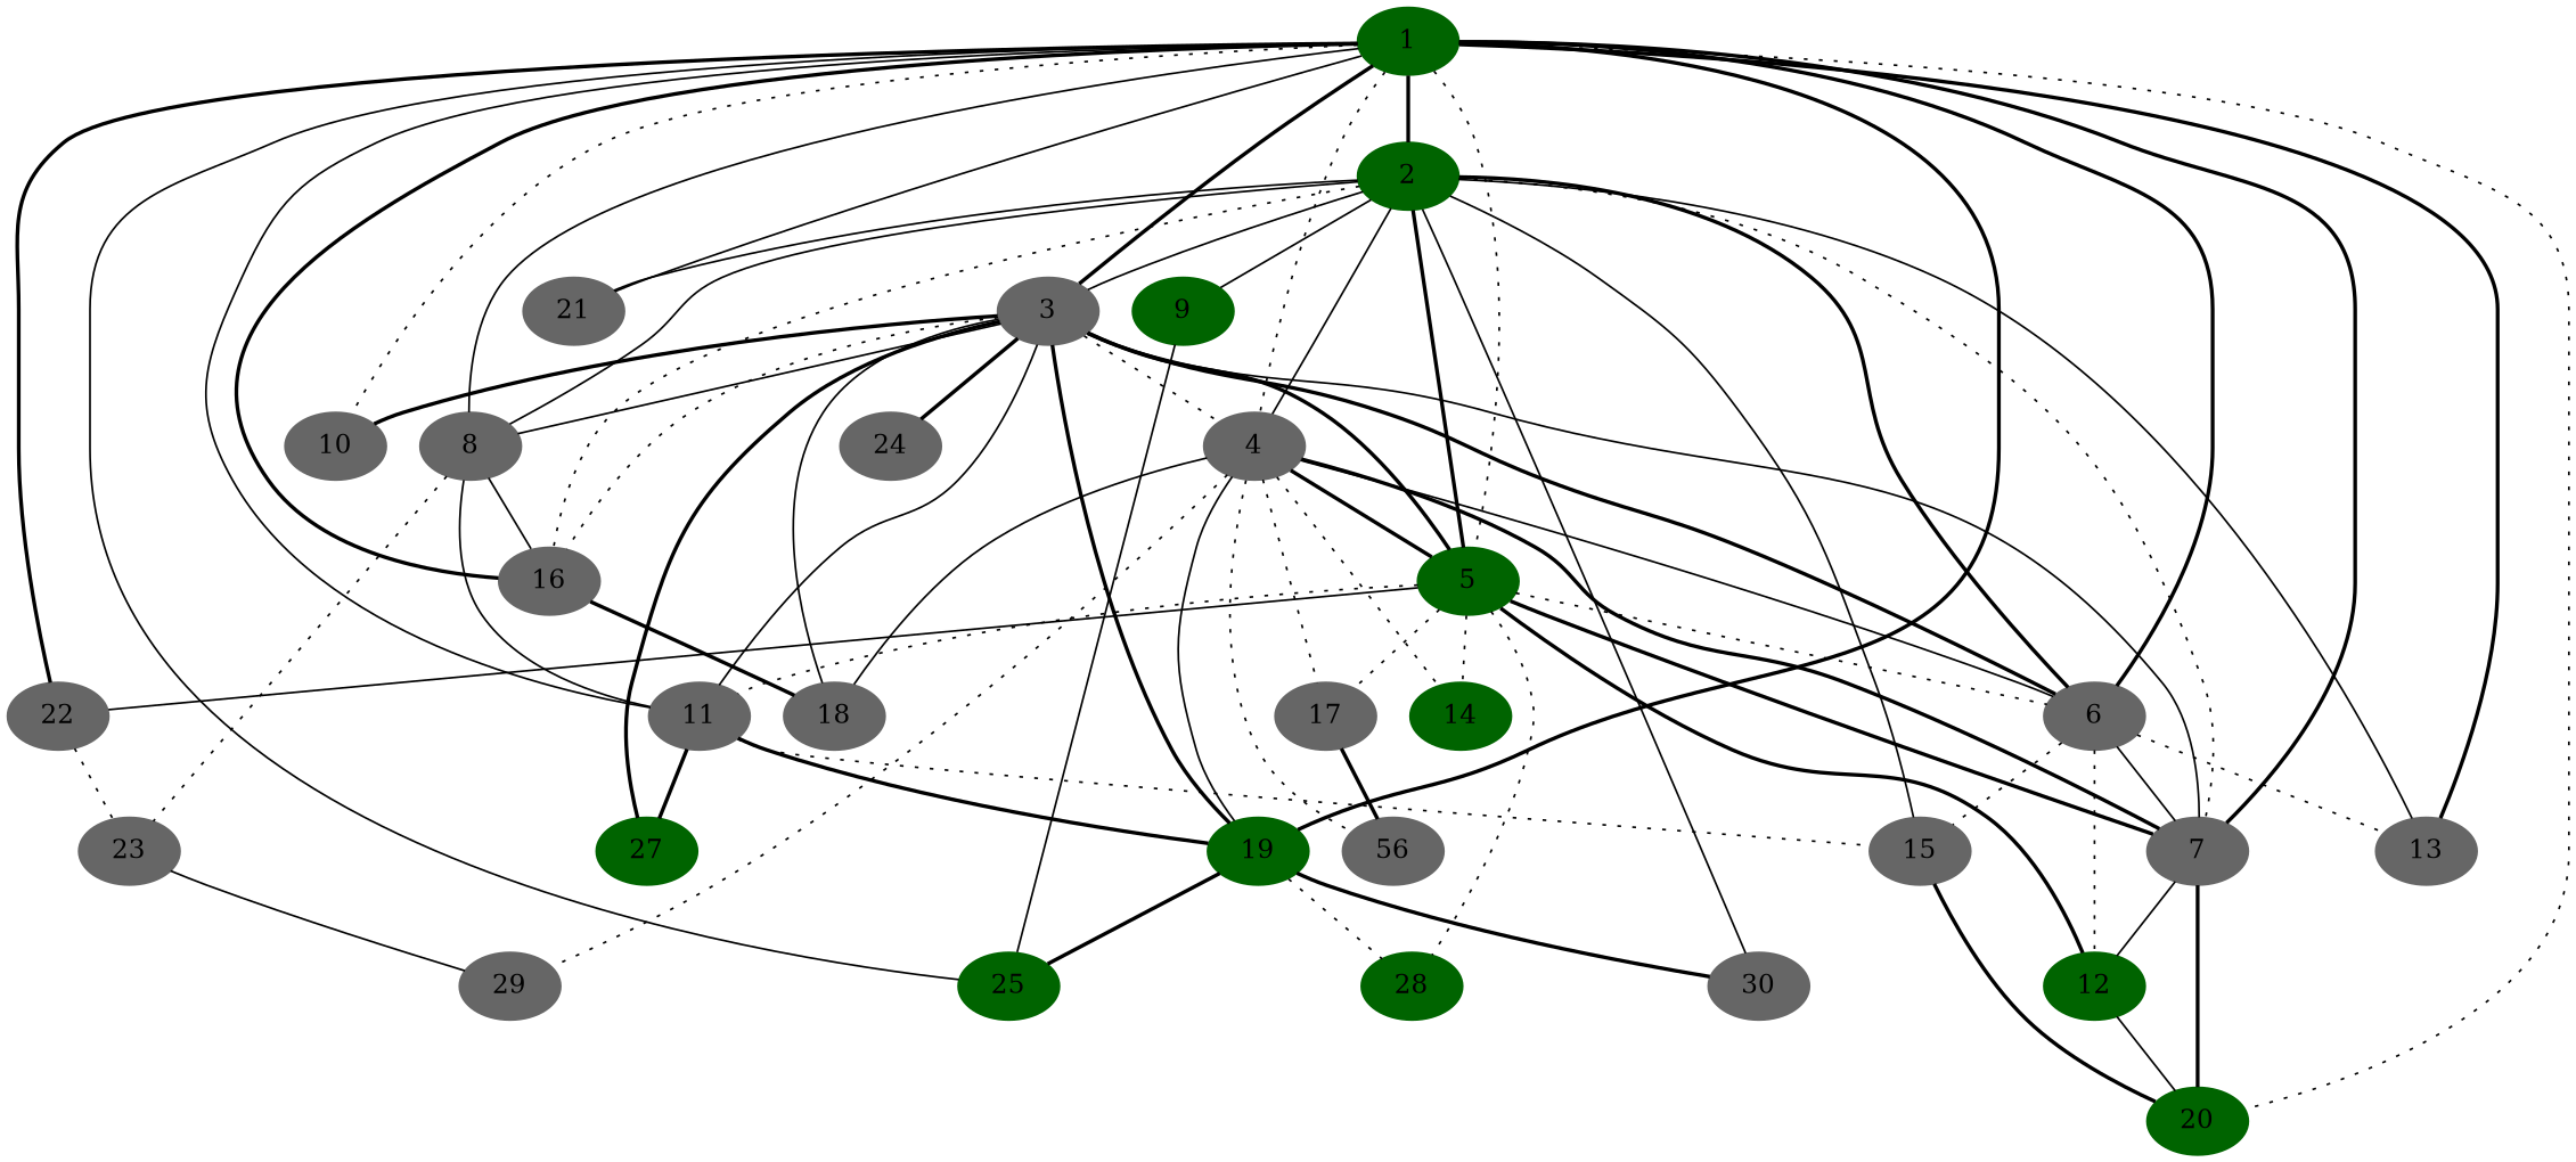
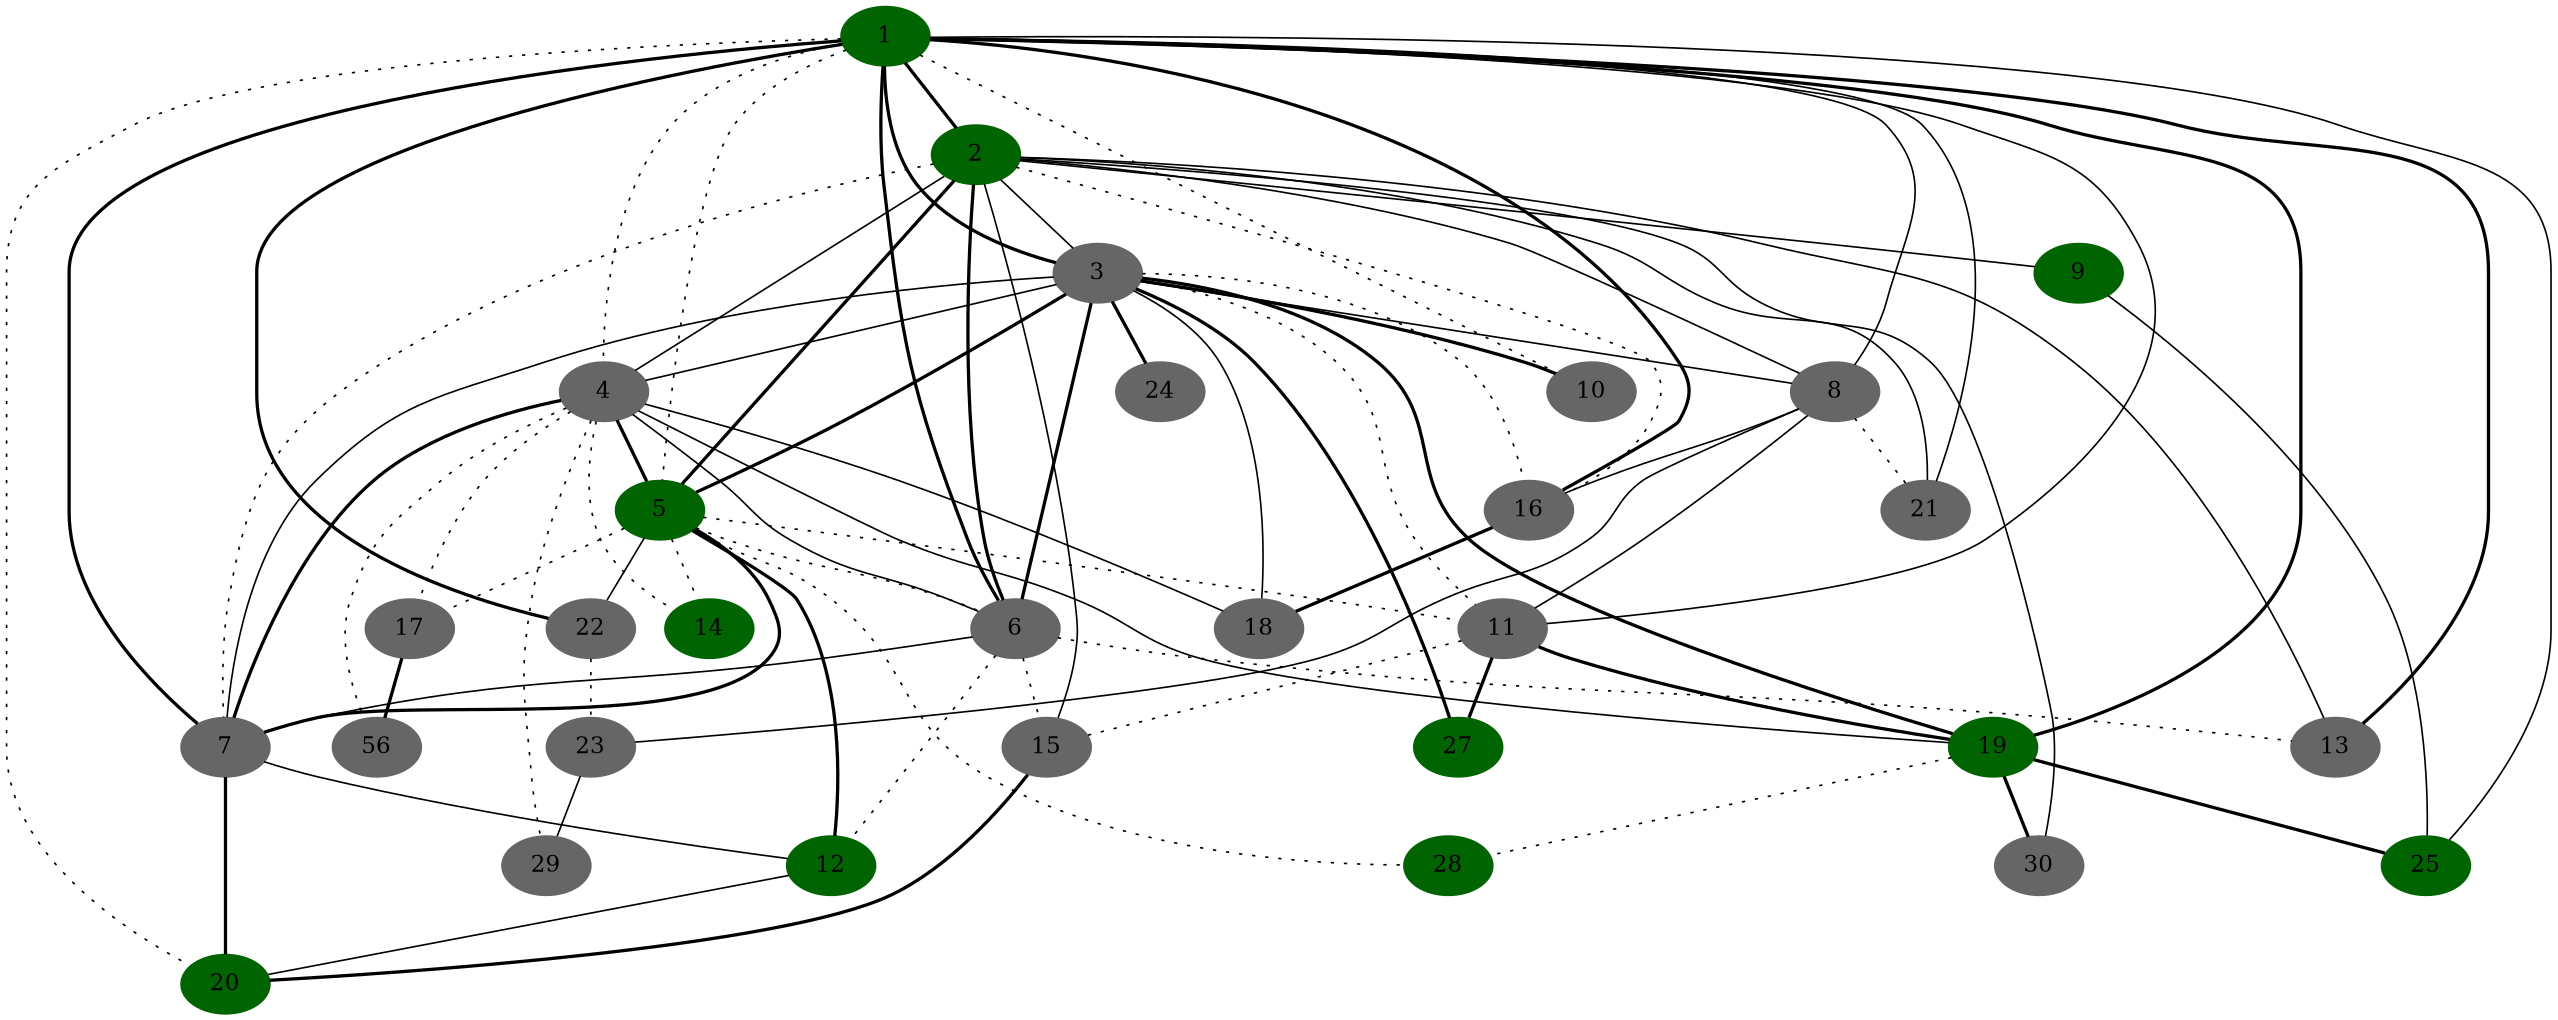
  graph {
    node [color=gray40 style=filled]
    edge [style=solid weight=1.0]
    1 [color=darkgreen]
    2 [color=darkgreen]
    3
    4
    5 [color=darkgreen]
    6
    7
    8
    10
    11
    13
    16
    19 [color=darkgreen]
    20 [color=darkgreen]
    21
    22
    25 [color=darkgreen]
    9 [color=darkgreen]
    15
    30
    18
    24
    27 [color=darkgreen]
    14 [color=darkgreen]
    17
    n26 [label=56]
    29
    12 [color=darkgreen]
    28 [color=darkgreen]
    23
    1 -- 2 [style=bold weight=4.0]
    1 -- 3 [style=bold weight=2.0]
    1 -- 4 [style=dotted weight=4.0]
    1 -- 5 [style=dotted weight=3.0]
    1 -- 6 [style=bold weight=3.0]
    1 -- 7 [style=bold weight=3.0]
    1 -- 8
    1 -- 10 [style=dotted]
    1 -- 11
    1 -- 13 [style=bold]
    1 -- 16 [style=bold]
    1 -- 19 [style=bold weight=5.0]
    1 -- 20 [style=dotted]
    1 -- 21
    1 -- 22 [style=bold]
    1 -- 25
    2 -- 3 [weight=3.0]
    2 -- 4 [weight=4.0]
    2 -- 5 [style=bold weight=2.0]
    2 -- 6 [style=bold weight=2.0]
    2 -- 7 [style=dotted weight=2.0]
    2 -- 8
    2 -- 13
    2 -- 16 [style=dotted]
    2 -- 21
    2 -- 9 [weight=2.0]
    2 -- 15
    2 -- 30
-   3 -- 4 [style=dotted weight=2.0]
+   3 -- 4 [weight=2.0]
    3 -- 5 [style=bold]
    3 -- 6 [style=bold]
    3 -- 7
    3 -- 8
    3 -- 10 [style=bold]
-   3 -- 11
+   3 -- 11 [style=dotted]
    3 -- 16 [style=dotted]
    3 -- 19 [style=bold]
    3 -- 18
    3 -- 24 [style=bold]
    3 -- 27 [style=bold]
    4 -- 5 [style=bold weight=2.0]
    4 -- 6 [weight=2.0]
    4 -- 7 [style=bold weight=2.0]
    4 -- 19
    4 -- 18
    4 -- 14 [style=dotted]
    4 -- 17 [style=dotted]
    4 -- n26 [style=dotted]
    4 -- 29 [style=dotted]
    5 -- 6 [style=dotted]
    5 -- 7 [style=bold]
    5 -- 11 [style=dotted weight=2.0]
    5 -- 22
    5 -- 14 [style=dotted]
    5 -- 17 [style=dotted]
    5 -- 12 [style=bold]
    5 -- 28 [style=dotted]
    6 -- 7
    6 -- 13 [style=dotted]
    6 -- 15 [style=dotted weight=2.0]
    6 -- 12 [style=dotted weight=2.0]
    7 -- 20 [style=bold weight=4.0]
    7 -- 12
    8 -- 11
    8 -- 16
-   8 -- 23 [style=dotted]
+   8 -- 21 [style=dotted]
+   8 -- 23
    11 -- 19 [style=bold weight=2.0]
    11 -- 15 [style=dotted]
    11 -- 27 [style=bold]
    16 -- 18 [style=bold]
    19 -- 25 [style=bold]
    19 -- 30 [style=bold]
    19 -- 28 [style=dotted]
    22 -- 23 [style=dotted]
    9 -- 25
    15 -- 20 [style=bold]
    17 -- n26 [style=bold]
    12 -- 20
    23 -- 29
  }
